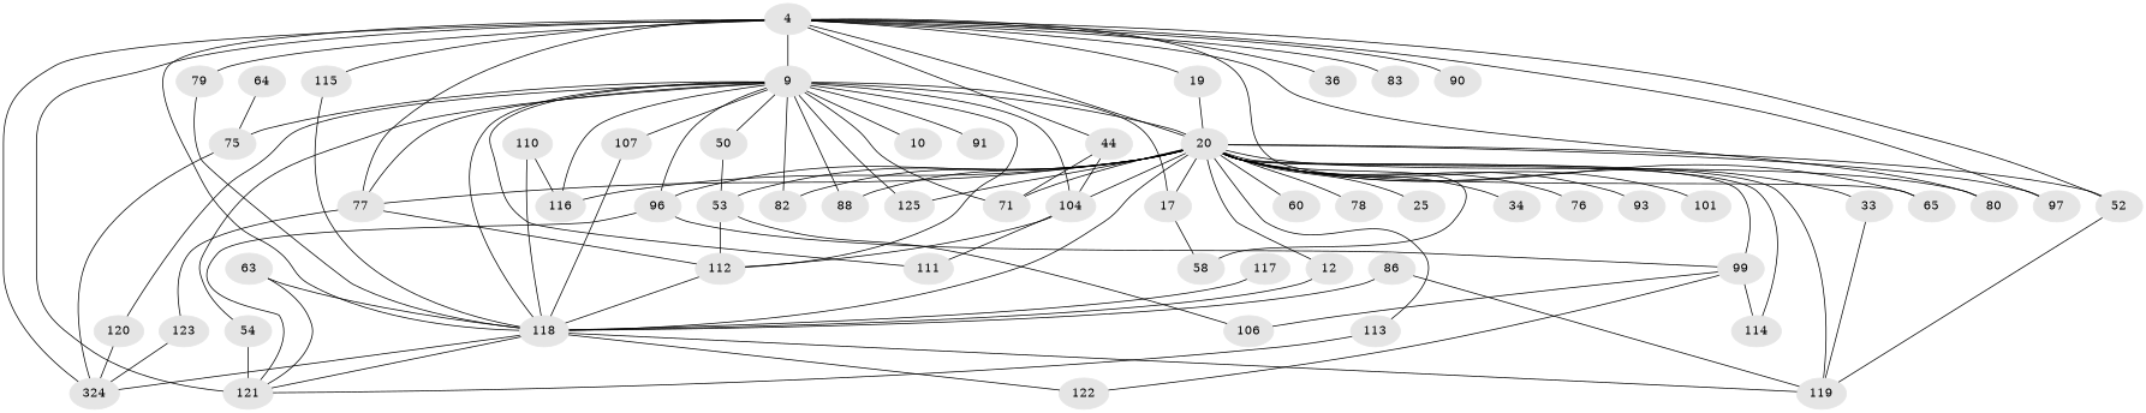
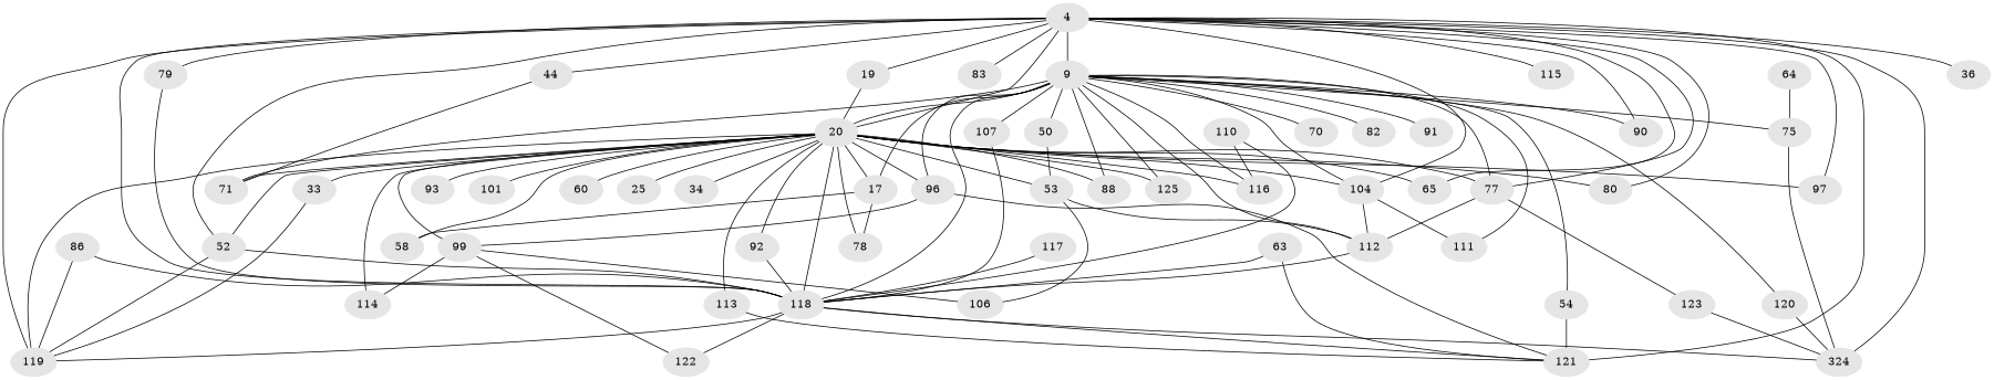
  graph {
    node [color=gray90 style=filled]
    4 [super="+1"]
    9 [super="+7"]
    19
    20 [super="+8+10"]
    36
    44
    52
    65
    77 [super="+12+73+45"]
    79 [super="+48"]
    80
    83
    90
    97
    104 [super="+40+14+15+102"]
    115
    118 [super="+51+103+3+105"]
    119 [super="+87"]
    121 [super="+23+21"]
    n20 [label=324 super="+56"]
    17
    50
    54
-   70 [label=10]
+   70
    71 [super="+24"]
    75 [super="+67"]
    82
    88 [super="+81+69+42+61"]
    91
    96 [super="+66"]
    107
    111
    112 [super="+43+35+98"]
    116 [super="+109+72"]
    120
    125 [super="+108"]
    60 [super="+11"]
    58
    78
    25
    33
    34
    53 [super="+38"]
-   76
-   92 [super="+68" label=12]
+   92 [super="+68"]
    93
    99 [super="+31+74+28"]
    101
    113
    114 [super="+95"]
    123
    122
    106
    64
    63
    86
    110
    117
    4 -- 9 [weight=6]
    4 -- 19
    4 -- 20 [weight=6]
    4 -- 36 [weight=2]
    4 -- 44
    4 -- 52
    4 -- 65
    4 -- 77 [weight=5]
    4 -- 79 [weight=3]
    4 -- 80
    4 -- 83
    4 -- 90
    4 -- 97
-   44 -- 104 [weight=4]
+   4 -- 104 [weight=4]
    4 -- 115
    4 -- 118 [weight=5]
+   4 -- 119 [weight=4]
    4 -- 121 [weight=4]
    4 -- n20 [weight=2]
    9 -- 20 [weight=10]
    9 -- 77 [weight=2]
+   9 -- 90
    9 -- 104 [weight=2]
    9 -- 118 [weight=7]
    9 -- 17 [weight=2]
    9 -- 50
    9 -- 54
    9 -- 70
    9 -- 71
    9 -- 75
    9 -- 82
    9 -- 88 [weight=3]
    9 -- 91 [weight=2]
    9 -- 96
    9 -- 107
    9 -- 111
    9 -- 112
    9 -- 116 [weight=3]
    9 -- 120
    9 -- 125 [weight=2]
    19 -- 20
    20 -- 52
    20 -- 65
    20 -- 77
    20 -- 80
    20 -- 97
    20 -- 104 [weight=4]
    20 -- 118 [weight=9]
    20 -- 119 [weight=2]
    20 -- 17 [weight=2]
    20 -- 71 [weight=2]
-   20 -- 82
    20 -- 88 [weight=3]
    20 -- 96
    20 -- 116
    20 -- 125 [weight=3]
    20 -- 60 [weight=3]
    20 -- 58
    20 -- 78
    20 -- 25 [weight=2]
    20 -- 33 [weight=2]
    20 -- 34
    20 -- 53 [weight=3]
-   20 -- 76
    20 -- 92
    20 -- 93 [weight=2]
    20 -- 99 [weight=5]
    20 -- 101 [weight=2]
    20 -- 113
    20 -- 114
    44 -- 71
    52 -- 119
    77 -- 112
    77 -- 123
    79 -- 118
    104 -- 111
    104 -- 112
-   115 -- 118
+   52 -- 118
    118 -- 119
    118 -- 121
    118 -- n20
    118 -- 122
    17 -- 58
+   17 -- 78
    50 -- 53
    54 -- 121
    75 -- n20
    96 -- 121
    96 -- 99
    107 -- 118
    112 -- 118
    120 -- n20
    33 -- 119
    53 -- 112
    53 -- 106
    92 -- 118 [weight=2]
    99 -- 114
    99 -- 122
    99 -- 106
    113 -- 121
    123 -- n20
    64 -- 75
    63 -- 118
    63 -- 121
    86 -- 118
    86 -- 119
    110 -- 118
    110 -- 116
    117 -- 118 [weight=2]
  }
